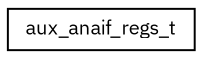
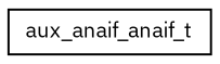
  digraph {
    rankdir=LR
    fontname="IBM Plex Sans"
-   n1 [color=black fillcolor=white fontname="IBM Plex Sans" fontsize=10 height=0.2 label=aux_anaif_regs_t shape=record style=filled width=0.4]
+   n1 [color=black fillcolor=white fontname="IBM Plex Sans" fontsize=10 height=0.2 label=aux_anaif_anaif_t shape=record style=filled width=0.4]
  }
